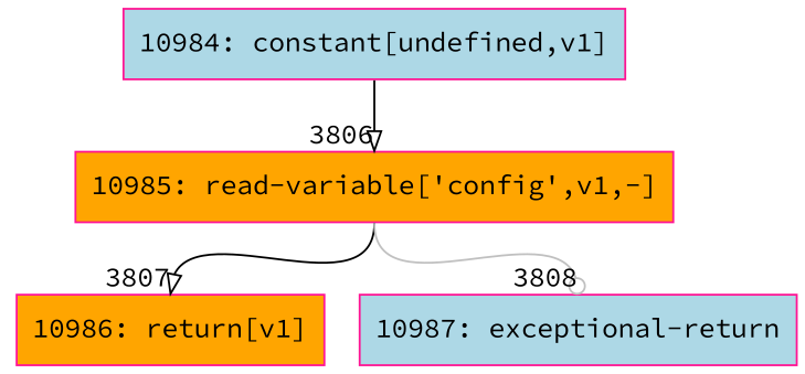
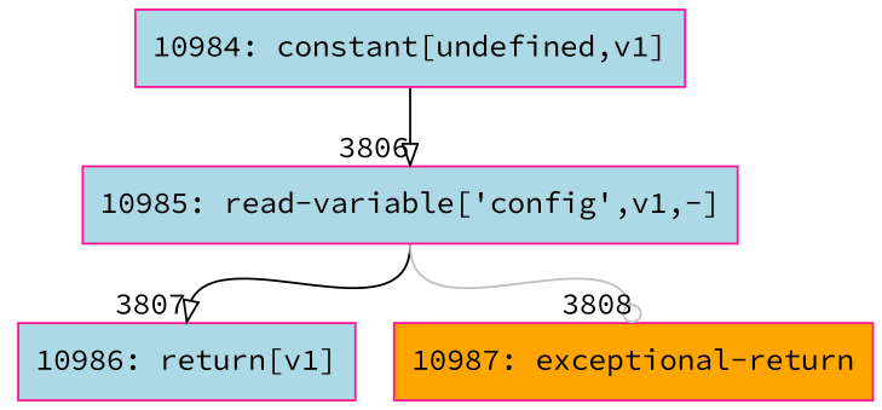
  digraph {
    fontname="Source Code Pro"
    rankdir=TD
    node [color=deeppink fillcolor=lightblue fontname="Source Code Pro" shape=record style=filled]
    edge [arrowhead=onormal fontname="Source Code Pro" headport=n tailport=s]
    n1 [label="{10984: constant[undefined,v1]}"]
-   n2 [fillcolor=orange label="{10985: read-variable['config',v1,-]}"]
-   n3 [fillcolor=orange label="{10986: return[v1]}"]
-   n4 [label="{10987: exceptional-return}"]
+   n2 [label="{10985: read-variable['config',v1,-]}"]
+   n3 [label="{10986: return[v1]}"]
+   n4 [fillcolor=orange label="{10987: exceptional-return}"]
    n1 -> n2 [headlabel="      3806"]
    n2 -> n3 [headlabel="      3807"]
    n2 -> n4 [arrowhead=odot color=gray headlabel="      3808"]
  }
